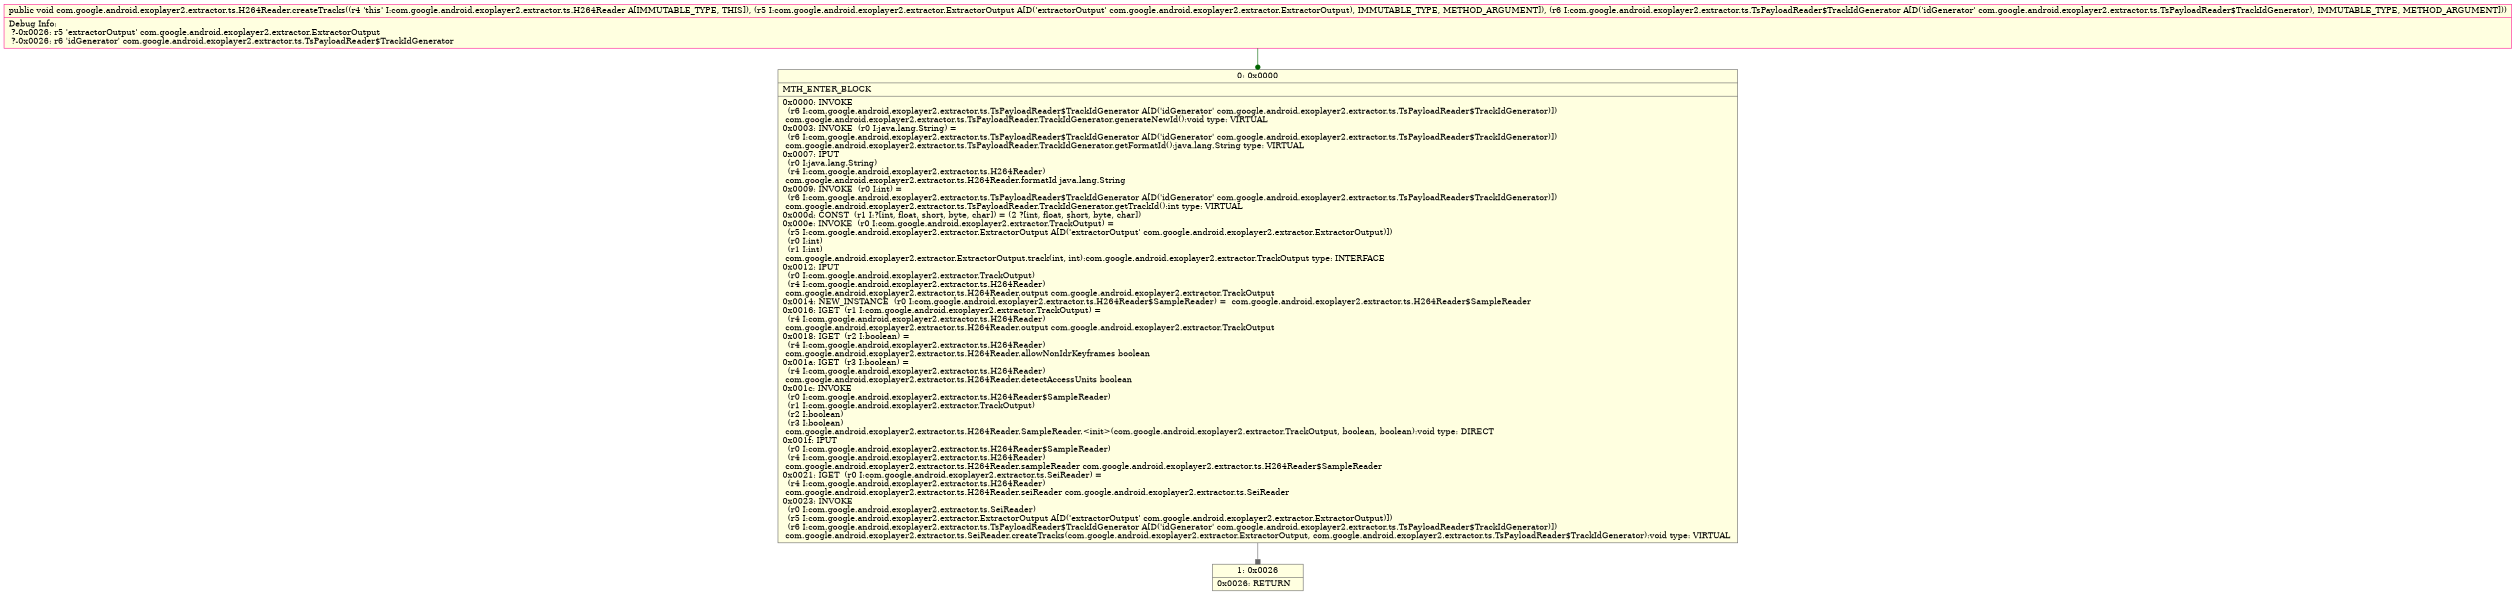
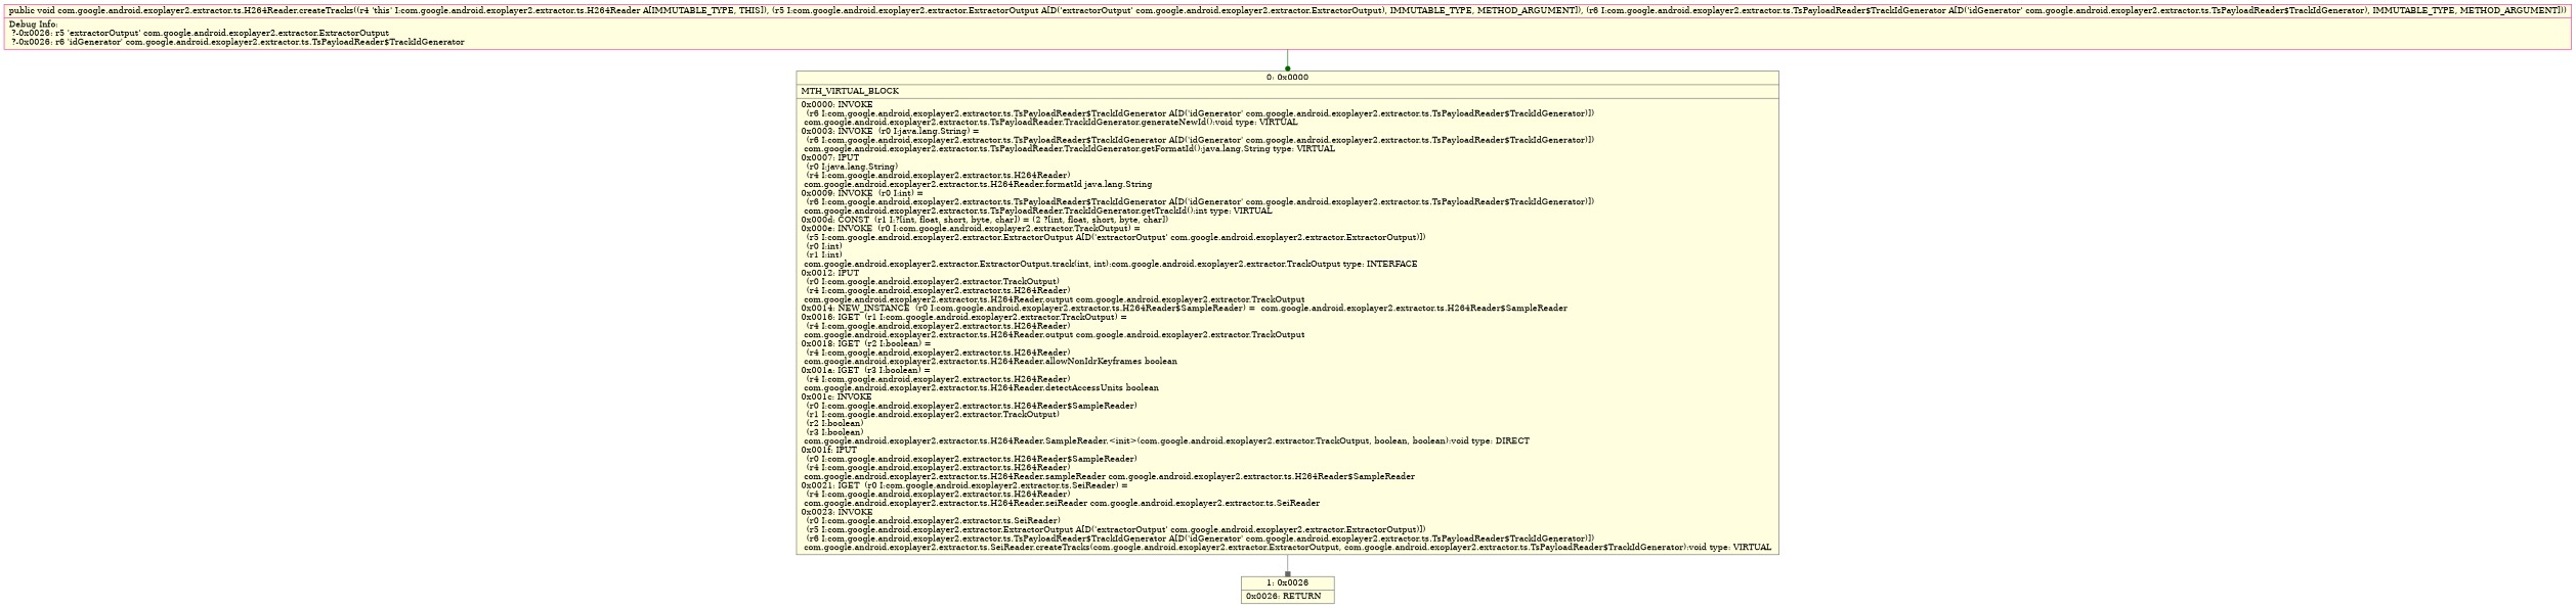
  digraph {
    node [shape=record style=filled fillcolor=lightyellow color=gray40]
-   n1 [label="{0\:\ 0x0000|MTH_ENTER_BLOCK\l|0x0000: INVOKE  \l  (r6 I:com.google.android.exoplayer2.extractor.ts.TsPayloadReader$TrackIdGenerator A[D('idGenerator' com.google.android.exoplayer2.extractor.ts.TsPayloadReader$TrackIdGenerator)])\l com.google.android.exoplayer2.extractor.ts.TsPayloadReader.TrackIdGenerator.generateNewId():void type: VIRTUAL \l0x0003: INVOKE  (r0 I:java.lang.String) = \l  (r6 I:com.google.android.exoplayer2.extractor.ts.TsPayloadReader$TrackIdGenerator A[D('idGenerator' com.google.android.exoplayer2.extractor.ts.TsPayloadReader$TrackIdGenerator)])\l com.google.android.exoplayer2.extractor.ts.TsPayloadReader.TrackIdGenerator.getFormatId():java.lang.String type: VIRTUAL \l0x0007: IPUT  \l  (r0 I:java.lang.String)\l  (r4 I:com.google.android.exoplayer2.extractor.ts.H264Reader)\l com.google.android.exoplayer2.extractor.ts.H264Reader.formatId java.lang.String \l0x0009: INVOKE  (r0 I:int) = \l  (r6 I:com.google.android.exoplayer2.extractor.ts.TsPayloadReader$TrackIdGenerator A[D('idGenerator' com.google.android.exoplayer2.extractor.ts.TsPayloadReader$TrackIdGenerator)])\l com.google.android.exoplayer2.extractor.ts.TsPayloadReader.TrackIdGenerator.getTrackId():int type: VIRTUAL \l0x000d: CONST  (r1 I:?[int, float, short, byte, char]) = (2 ?[int, float, short, byte, char]) \l0x000e: INVOKE  (r0 I:com.google.android.exoplayer2.extractor.TrackOutput) = \l  (r5 I:com.google.android.exoplayer2.extractor.ExtractorOutput A[D('extractorOutput' com.google.android.exoplayer2.extractor.ExtractorOutput)])\l  (r0 I:int)\l  (r1 I:int)\l com.google.android.exoplayer2.extractor.ExtractorOutput.track(int, int):com.google.android.exoplayer2.extractor.TrackOutput type: INTERFACE \l0x0012: IPUT  \l  (r0 I:com.google.android.exoplayer2.extractor.TrackOutput)\l  (r4 I:com.google.android.exoplayer2.extractor.ts.H264Reader)\l com.google.android.exoplayer2.extractor.ts.H264Reader.output com.google.android.exoplayer2.extractor.TrackOutput \l0x0014: NEW_INSTANCE  (r0 I:com.google.android.exoplayer2.extractor.ts.H264Reader$SampleReader) =  com.google.android.exoplayer2.extractor.ts.H264Reader$SampleReader \l0x0016: IGET  (r1 I:com.google.android.exoplayer2.extractor.TrackOutput) = \l  (r4 I:com.google.android.exoplayer2.extractor.ts.H264Reader)\l com.google.android.exoplayer2.extractor.ts.H264Reader.output com.google.android.exoplayer2.extractor.TrackOutput \l0x0018: IGET  (r2 I:boolean) = \l  (r4 I:com.google.android.exoplayer2.extractor.ts.H264Reader)\l com.google.android.exoplayer2.extractor.ts.H264Reader.allowNonIdrKeyframes boolean \l0x001a: IGET  (r3 I:boolean) = \l  (r4 I:com.google.android.exoplayer2.extractor.ts.H264Reader)\l com.google.android.exoplayer2.extractor.ts.H264Reader.detectAccessUnits boolean \l0x001c: INVOKE  \l  (r0 I:com.google.android.exoplayer2.extractor.ts.H264Reader$SampleReader)\l  (r1 I:com.google.android.exoplayer2.extractor.TrackOutput)\l  (r2 I:boolean)\l  (r3 I:boolean)\l com.google.android.exoplayer2.extractor.ts.H264Reader.SampleReader.\<init\>(com.google.android.exoplayer2.extractor.TrackOutput, boolean, boolean):void type: DIRECT \l0x001f: IPUT  \l  (r0 I:com.google.android.exoplayer2.extractor.ts.H264Reader$SampleReader)\l  (r4 I:com.google.android.exoplayer2.extractor.ts.H264Reader)\l com.google.android.exoplayer2.extractor.ts.H264Reader.sampleReader com.google.android.exoplayer2.extractor.ts.H264Reader$SampleReader \l0x0021: IGET  (r0 I:com.google.android.exoplayer2.extractor.ts.SeiReader) = \l  (r4 I:com.google.android.exoplayer2.extractor.ts.H264Reader)\l com.google.android.exoplayer2.extractor.ts.H264Reader.seiReader com.google.android.exoplayer2.extractor.ts.SeiReader \l0x0023: INVOKE  \l  (r0 I:com.google.android.exoplayer2.extractor.ts.SeiReader)\l  (r5 I:com.google.android.exoplayer2.extractor.ExtractorOutput A[D('extractorOutput' com.google.android.exoplayer2.extractor.ExtractorOutput)])\l  (r6 I:com.google.android.exoplayer2.extractor.ts.TsPayloadReader$TrackIdGenerator A[D('idGenerator' com.google.android.exoplayer2.extractor.ts.TsPayloadReader$TrackIdGenerator)])\l com.google.android.exoplayer2.extractor.ts.SeiReader.createTracks(com.google.android.exoplayer2.extractor.ExtractorOutput, com.google.android.exoplayer2.extractor.ts.TsPayloadReader$TrackIdGenerator):void type: VIRTUAL \l}"]
+   n1 [label="{0\:\ 0x0000|MTH_VIRTUAL_BLOCK\l|0x0000: INVOKE  \l  (r6 I:com.google.android.exoplayer2.extractor.ts.TsPayloadReader$TrackIdGenerator A[D('idGenerator' com.google.android.exoplayer2.extractor.ts.TsPayloadReader$TrackIdGenerator)])\l com.google.android.exoplayer2.extractor.ts.TsPayloadReader.TrackIdGenerator.generateNewId():void type: VIRTUAL \l0x0003: INVOKE  (r0 I:java.lang.String) = \l  (r6 I:com.google.android.exoplayer2.extractor.ts.TsPayloadReader$TrackIdGenerator A[D('idGenerator' com.google.android.exoplayer2.extractor.ts.TsPayloadReader$TrackIdGenerator)])\l com.google.android.exoplayer2.extractor.ts.TsPayloadReader.TrackIdGenerator.getFormatId():java.lang.String type: VIRTUAL \l0x0007: IPUT  \l  (r0 I:java.lang.String)\l  (r4 I:com.google.android.exoplayer2.extractor.ts.H264Reader)\l com.google.android.exoplayer2.extractor.ts.H264Reader.formatId java.lang.String \l0x0009: INVOKE  (r0 I:int) = \l  (r6 I:com.google.android.exoplayer2.extractor.ts.TsPayloadReader$TrackIdGenerator A[D('idGenerator' com.google.android.exoplayer2.extractor.ts.TsPayloadReader$TrackIdGenerator)])\l com.google.android.exoplayer2.extractor.ts.TsPayloadReader.TrackIdGenerator.getTrackId():int type: VIRTUAL \l0x000d: CONST  (r1 I:?[int, float, short, byte, char]) = (2 ?[int, float, short, byte, char]) \l0x000e: INVOKE  (r0 I:com.google.android.exoplayer2.extractor.TrackOutput) = \l  (r5 I:com.google.android.exoplayer2.extractor.ExtractorOutput A[D('extractorOutput' com.google.android.exoplayer2.extractor.ExtractorOutput)])\l  (r0 I:int)\l  (r1 I:int)\l com.google.android.exoplayer2.extractor.ExtractorOutput.track(int, int):com.google.android.exoplayer2.extractor.TrackOutput type: INTERFACE \l0x0012: IPUT  \l  (r0 I:com.google.android.exoplayer2.extractor.TrackOutput)\l  (r4 I:com.google.android.exoplayer2.extractor.ts.H264Reader)\l com.google.android.exoplayer2.extractor.ts.H264Reader.output com.google.android.exoplayer2.extractor.TrackOutput \l0x0014: NEW_INSTANCE  (r0 I:com.google.android.exoplayer2.extractor.ts.H264Reader$SampleReader) =  com.google.android.exoplayer2.extractor.ts.H264Reader$SampleReader \l0x0016: IGET  (r1 I:com.google.android.exoplayer2.extractor.TrackOutput) = \l  (r4 I:com.google.android.exoplayer2.extractor.ts.H264Reader)\l com.google.android.exoplayer2.extractor.ts.H264Reader.output com.google.android.exoplayer2.extractor.TrackOutput \l0x0018: IGET  (r2 I:boolean) = \l  (r4 I:com.google.android.exoplayer2.extractor.ts.H264Reader)\l com.google.android.exoplayer2.extractor.ts.H264Reader.allowNonIdrKeyframes boolean \l0x001a: IGET  (r3 I:boolean) = \l  (r4 I:com.google.android.exoplayer2.extractor.ts.H264Reader)\l com.google.android.exoplayer2.extractor.ts.H264Reader.detectAccessUnits boolean \l0x001c: INVOKE  \l  (r0 I:com.google.android.exoplayer2.extractor.ts.H264Reader$SampleReader)\l  (r1 I:com.google.android.exoplayer2.extractor.TrackOutput)\l  (r2 I:boolean)\l  (r3 I:boolean)\l com.google.android.exoplayer2.extractor.ts.H264Reader.SampleReader.\<init\>(com.google.android.exoplayer2.extractor.TrackOutput, boolean, boolean):void type: DIRECT \l0x001f: IPUT  \l  (r0 I:com.google.android.exoplayer2.extractor.ts.H264Reader$SampleReader)\l  (r4 I:com.google.android.exoplayer2.extractor.ts.H264Reader)\l com.google.android.exoplayer2.extractor.ts.H264Reader.sampleReader com.google.android.exoplayer2.extractor.ts.H264Reader$SampleReader \l0x0021: IGET  (r0 I:com.google.android.exoplayer2.extractor.ts.SeiReader) = \l  (r4 I:com.google.android.exoplayer2.extractor.ts.H264Reader)\l com.google.android.exoplayer2.extractor.ts.H264Reader.seiReader com.google.android.exoplayer2.extractor.ts.SeiReader \l0x0023: INVOKE  \l  (r0 I:com.google.android.exoplayer2.extractor.ts.SeiReader)\l  (r5 I:com.google.android.exoplayer2.extractor.ExtractorOutput A[D('extractorOutput' com.google.android.exoplayer2.extractor.ExtractorOutput)])\l  (r6 I:com.google.android.exoplayer2.extractor.ts.TsPayloadReader$TrackIdGenerator A[D('idGenerator' com.google.android.exoplayer2.extractor.ts.TsPayloadReader$TrackIdGenerator)])\l com.google.android.exoplayer2.extractor.ts.SeiReader.createTracks(com.google.android.exoplayer2.extractor.ExtractorOutput, com.google.android.exoplayer2.extractor.ts.TsPayloadReader$TrackIdGenerator):void type: VIRTUAL \l}"]
    n2 [label="{1\:\ 0x0026|0x0026: RETURN   \l}"]
    n3 [label="{public void com.google.android.exoplayer2.extractor.ts.H264Reader.createTracks((r4 'this' I:com.google.android.exoplayer2.extractor.ts.H264Reader A[IMMUTABLE_TYPE, THIS]), (r5 I:com.google.android.exoplayer2.extractor.ExtractorOutput A[D('extractorOutput' com.google.android.exoplayer2.extractor.ExtractorOutput), IMMUTABLE_TYPE, METHOD_ARGUMENT]), (r6 I:com.google.android.exoplayer2.extractor.ts.TsPayloadReader$TrackIdGenerator A[D('idGenerator' com.google.android.exoplayer2.extractor.ts.TsPayloadReader$TrackIdGenerator), IMMUTABLE_TYPE, METHOD_ARGUMENT]))  | Debug Info:\l  ?\-0x0026: r5 'extractorOutput' com.google.android.exoplayer2.extractor.ExtractorOutput\l  ?\-0x0026: r6 'idGenerator' com.google.android.exoplayer2.extractor.ts.TsPayloadReader$TrackIdGenerator\l}" color=deeppink]
    n1 -> n2 [color=gray40 arrowhead=box]
    n3 -> n1 [color=darkgreen arrowhead=dot]
  }
